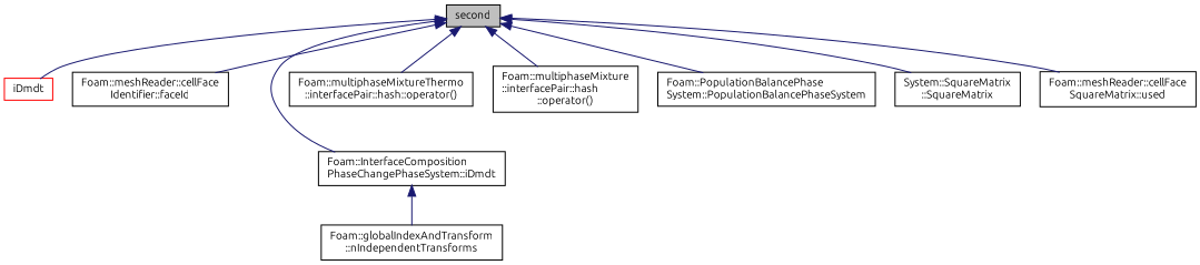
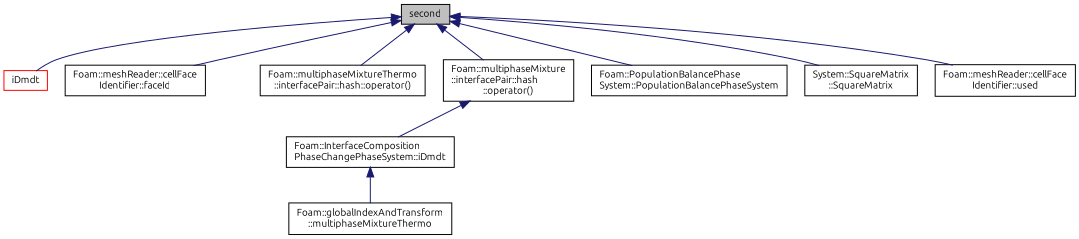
  digraph {
    fontname=Ubuntu
    rankdir=TB
    node [color=black fontname=Ubuntu fontsize=10 shape=record]
    edge [color=midnightblue dir=back fontname=Ubuntu fontsize=10 labelfontname=Helvetica labelfontsize=10 style=solid]
    n1 [fillcolor=grey75 fontcolor=black height=0.2 label=second style=filled width=0.4]
    n2 [color=red height=0.2 label=iDmdt width=0.4]
    n3 [height=0.2 label="Foam::meshReader::cellFace\lIdentifier::faceId" width=0.4]
    n4 [height=0.2 label="Foam::InterfaceComposition\lPhaseChangePhaseSystem::iDmdt" width=0.4]
    n5 [height=0.2 label="Foam::multiphaseMixtureThermo\l::interfacePair::hash::operator()" width=0.4]
    n6 [height=0.2 label="Foam::multiphaseMixture\l::interfacePair::hash\l::operator()" width=0.4]
    n7 [height=0.2 label="Foam::PopulationBalancePhase\lSystem::PopulationBalancePhaseSystem" width=0.4]
    n8 [height=0.2 label="System::SquareMatrix\l::SquareMatrix" width=0.4]
-   n9 [height=0.2 label="Foam::meshReader::cellFace\lSquareMatrix::used" width=0.4]
-   n10 [height=0.2 label="Foam::globalIndexAndTransform\l::nIndependentTransforms" width=0.4]
+   n9 [height=0.2 label="Foam::meshReader::cellFace\lIdentifier::used" width=0.4]
+   n10 [height=0.2 label="Foam::globalIndexAndTransform\l::multiphaseMixtureThermo" width=0.4]
    n1 -> n2
    n1 -> n3
-   n1 -> n4
+   n6 -> n4
    n1 -> n5
    n1 -> n6
    n1 -> n7
    n1 -> n8
    n1 -> n9
    n4 -> n10
  }
